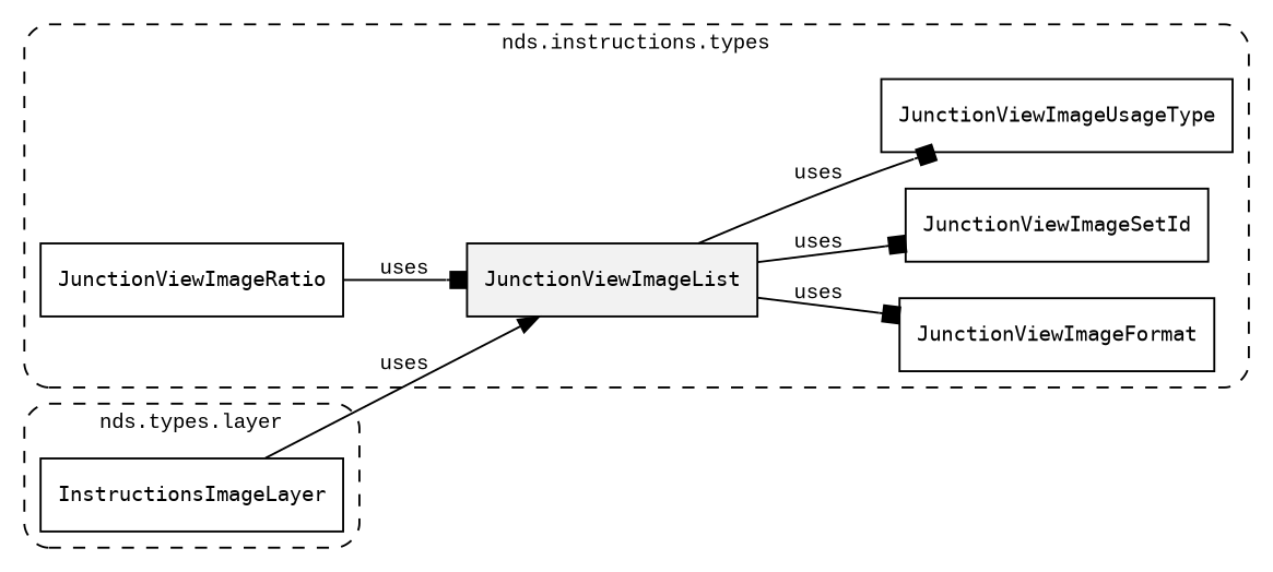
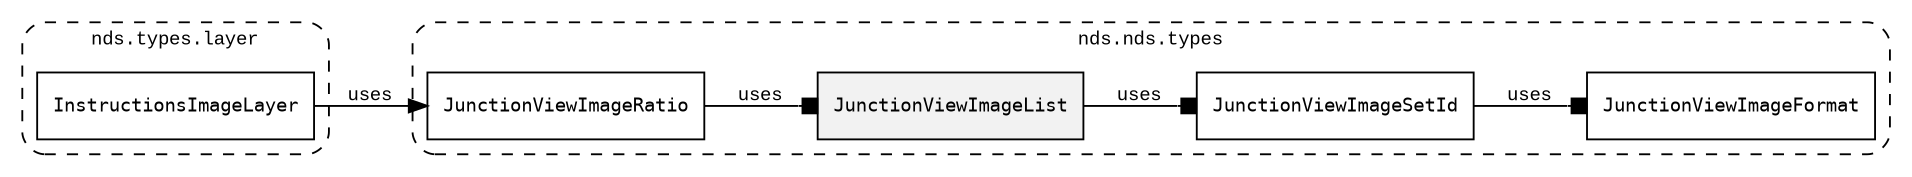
  digraph {
    fontname="Liberation Mono"
    fontsize=10
    rankdir=LR
    node [fontname="Liberation Mono" fontsize=10 shape=box]
    edge [arrowhead=box fontname="Liberation Mono" fontsize=10]
    n1 [fillcolor="#0000000D" label=<<font face="monospace"><table align="center" border="0" cellspacing="0" cellpadding="0"><tr><td href="../../../content/packages/nds.instructions.types.html#Structure-JunctionViewImageList" title="Structure defined in nds.instructions.types">JunctionViewImageList</td></tr></table></font>> style=filled]
    n2 [label=<<font face="monospace"><table align="center" border="0" cellspacing="0" cellpadding="0"><tr><td href="../../../content/packages/nds.instructions.types.html#Enum-JunctionViewImageFormat" title="Enum defined in nds.instructions.types">JunctionViewImageFormat</td></tr></table></font>>]
    n3 [label=<<font face="monospace"><table align="center" border="0" cellspacing="0" cellpadding="0"><tr><td href="../../../content/packages/nds.instructions.types.html#Subtype-JunctionViewImageSetId" title="Subtype defined in nds.instructions.types">JunctionViewImageSetId</td></tr></table></font>>]
-   n4 [label=<<font face="monospace"><table align="center" border="0" cellspacing="0" cellpadding="0"><tr><td href="../../../content/packages/nds.instructions.types.html#Bitmask-JunctionViewImageUsageType" title="Bitmask defined in nds.instructions.types">JunctionViewImageUsageType</td></tr></table></font>>]
    n5 [label=<<font face="monospace"><table align="center" border="0" cellspacing="0" cellpadding="0"><tr><td href="../../../content/packages/nds.instructions.types.html#Structure-JunctionViewImageRatio" title="Structure defined in nds.instructions.types">JunctionViewImageRatio</td></tr></table></font>>]
    n6 [label=<<font face="monospace"><table align="center" border="0" cellspacing="0" cellpadding="0"><tr><td href="../../../content/packages/nds.instructions.layer.html#Structure-InstructionsImageLayer" title="Structure defined in nds.instructions.layer">InstructionsImageLayer</td></tr></table></font>>]
    subgraph cluster_1 {
-     label="nds.instructions.types"
+     label="nds.nds.types"
      style="dashed, rounded"
      n1
      n2
      n3
-     n4
      n5
    }
    subgraph cluster_2 {
      label="nds.types.layer"
      style="dashed, rounded"
      n6
    }
-   n1 -> n2 [label=uses]
+   n3 -> n2 [label=uses]
    n1 -> n3 [label=uses]
-   n1 -> n4 [label=uses]
    n5 -> n1 [label=uses]
-   n6 -> n1 [arrowhead=normal label=uses]
+   n6 -> n5 [arrowhead=normal label=uses]
  }
